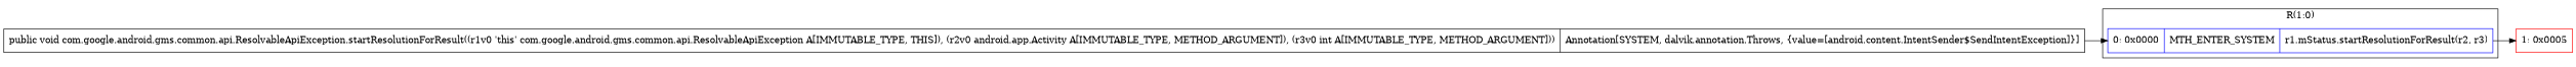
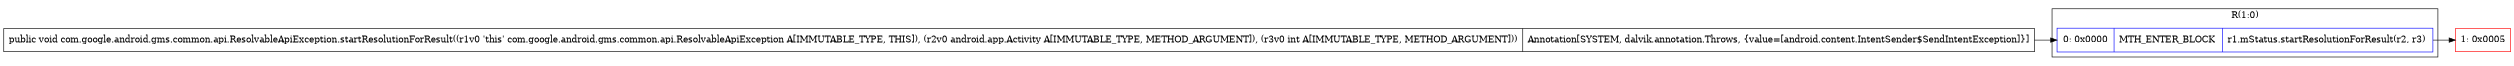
  digraph {
    rankdir=LR
    node [shape=record]
-   n1 [color=blue label="{0\:\ 0x0000|MTH_ENTER_SYSTEM\l|r1.mStatus.startResolutionForResult(r2, r3)\l}"]
+   n1 [color=blue label="{0\:\ 0x0000|MTH_ENTER_BLOCK\l|r1.mStatus.startResolutionForResult(r2, r3)\l}"]
    n2 [color=red label="{1\:\ 0x0005}"]
    n3 [label="{public void com.google.android.gms.common.api.ResolvableApiException.startResolutionForResult((r1v0 'this' com.google.android.gms.common.api.ResolvableApiException A[IMMUTABLE_TYPE, THIS]), (r2v0 android.app.Activity A[IMMUTABLE_TYPE, METHOD_ARGUMENT]), (r3v0 int A[IMMUTABLE_TYPE, METHOD_ARGUMENT]))  | Annotation[SYSTEM, dalvik.annotation.Throws, \{value=[android.content.IntentSender$SendIntentException]\}]\l}"]
    subgraph cluster_1 {
      label="R(1:0)"
      n1
    }
    n1 -> n2
    n3 -> n1
  }
